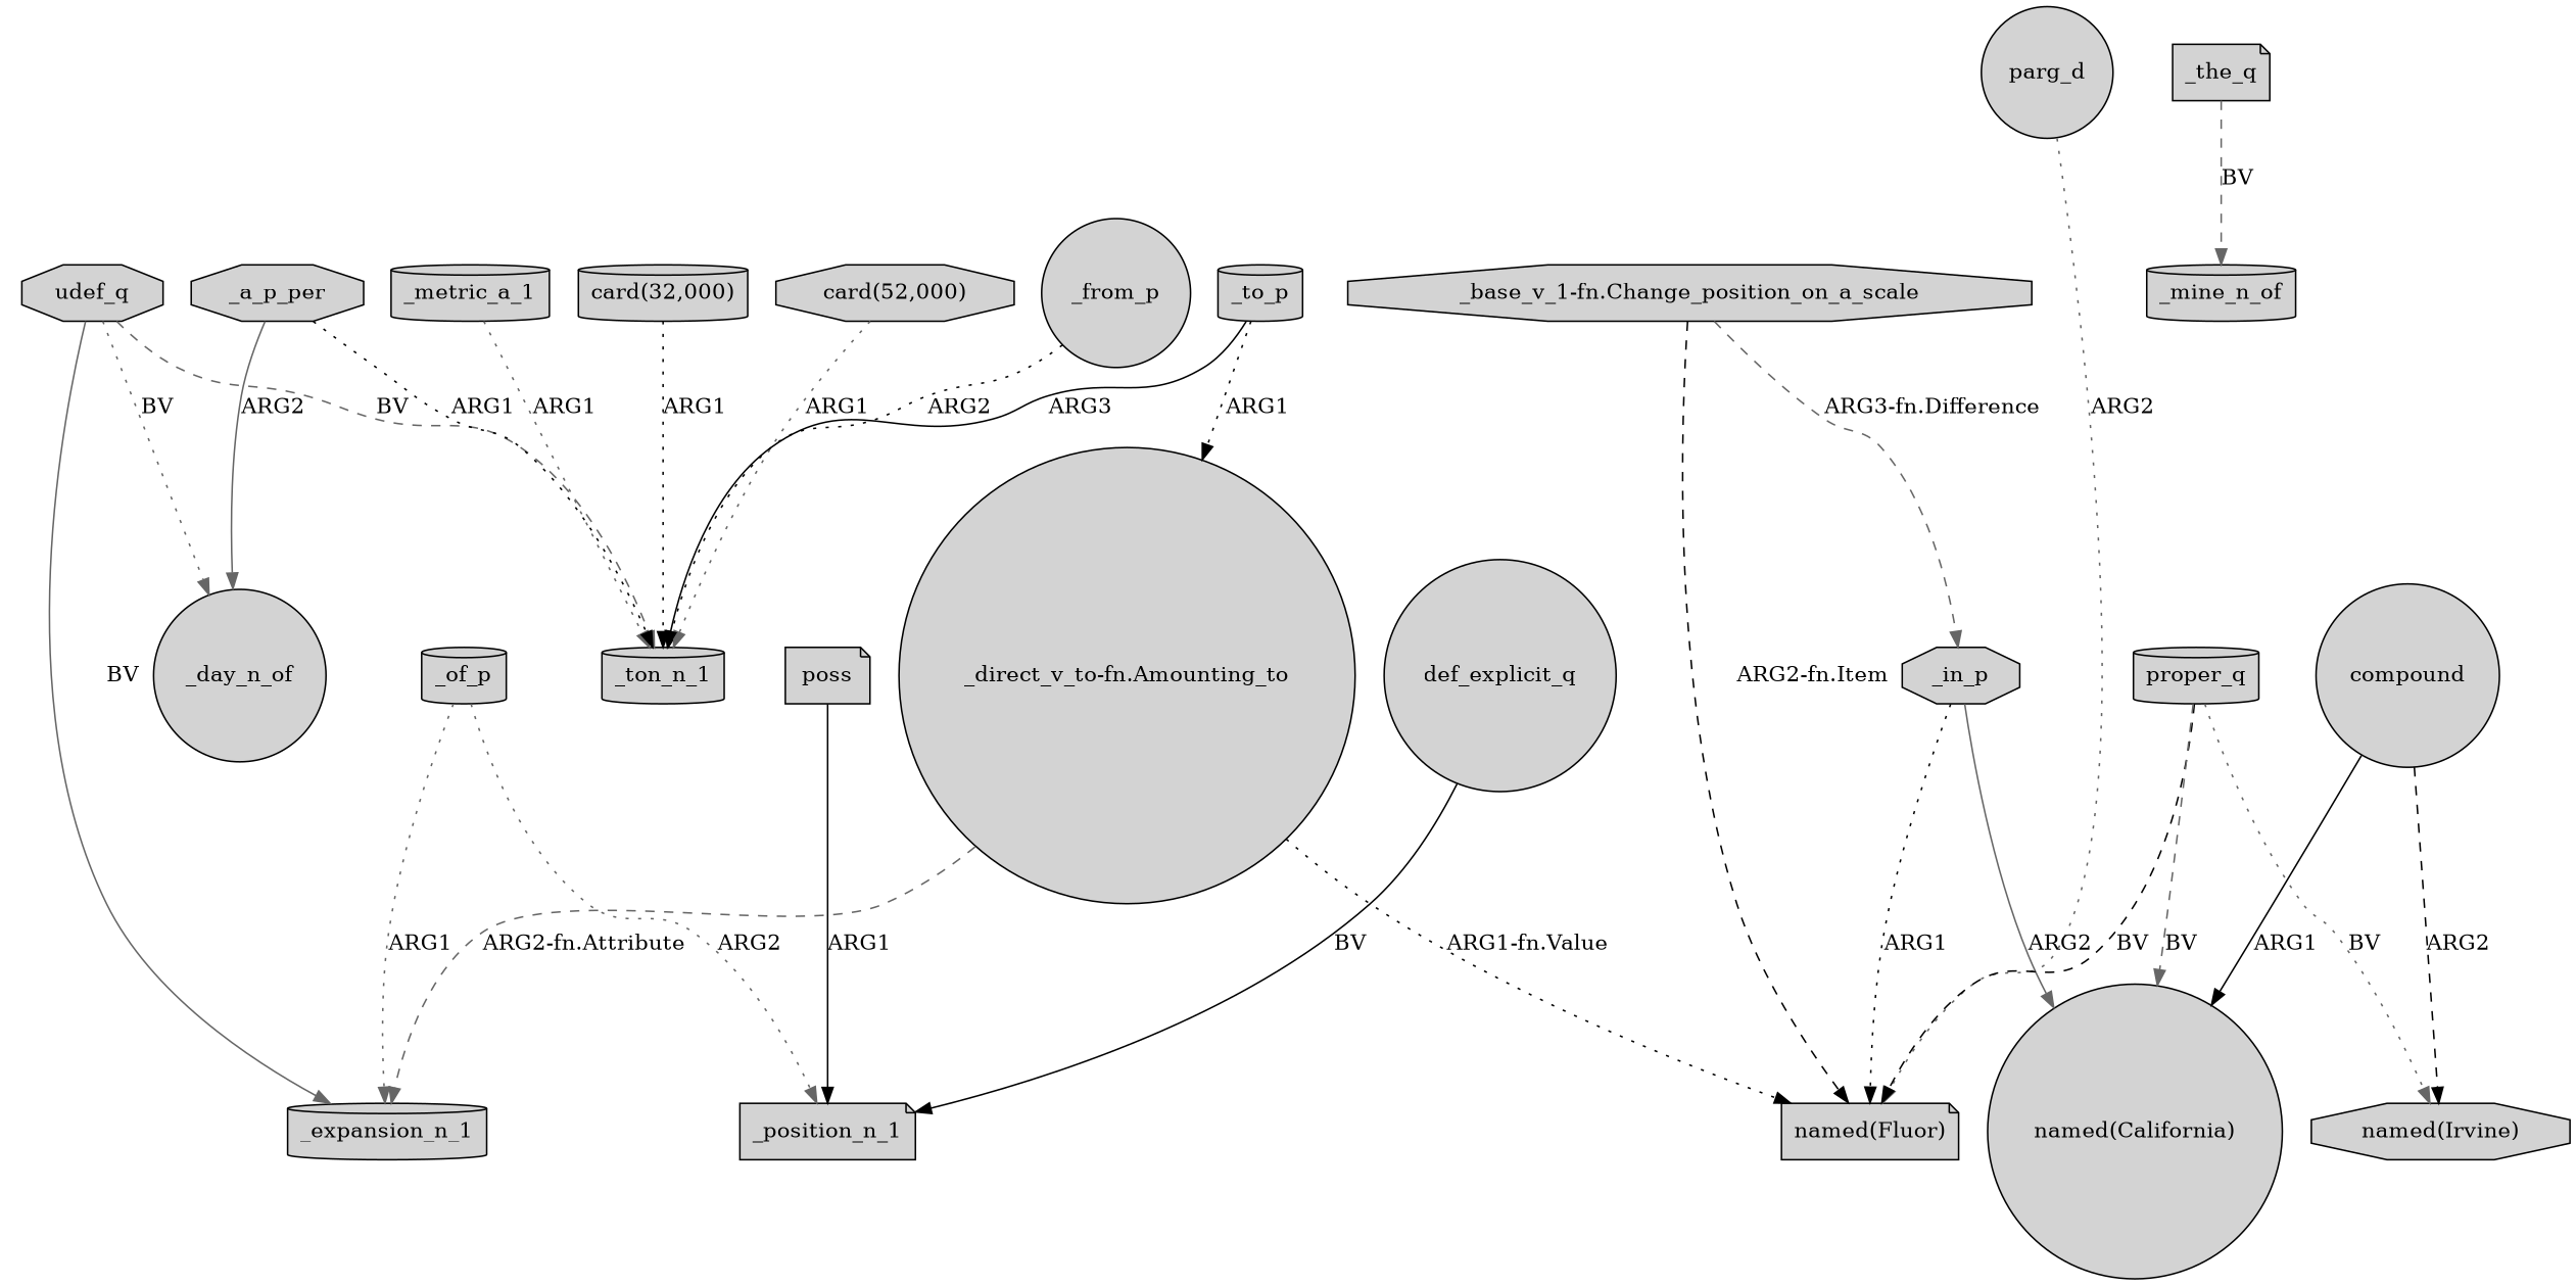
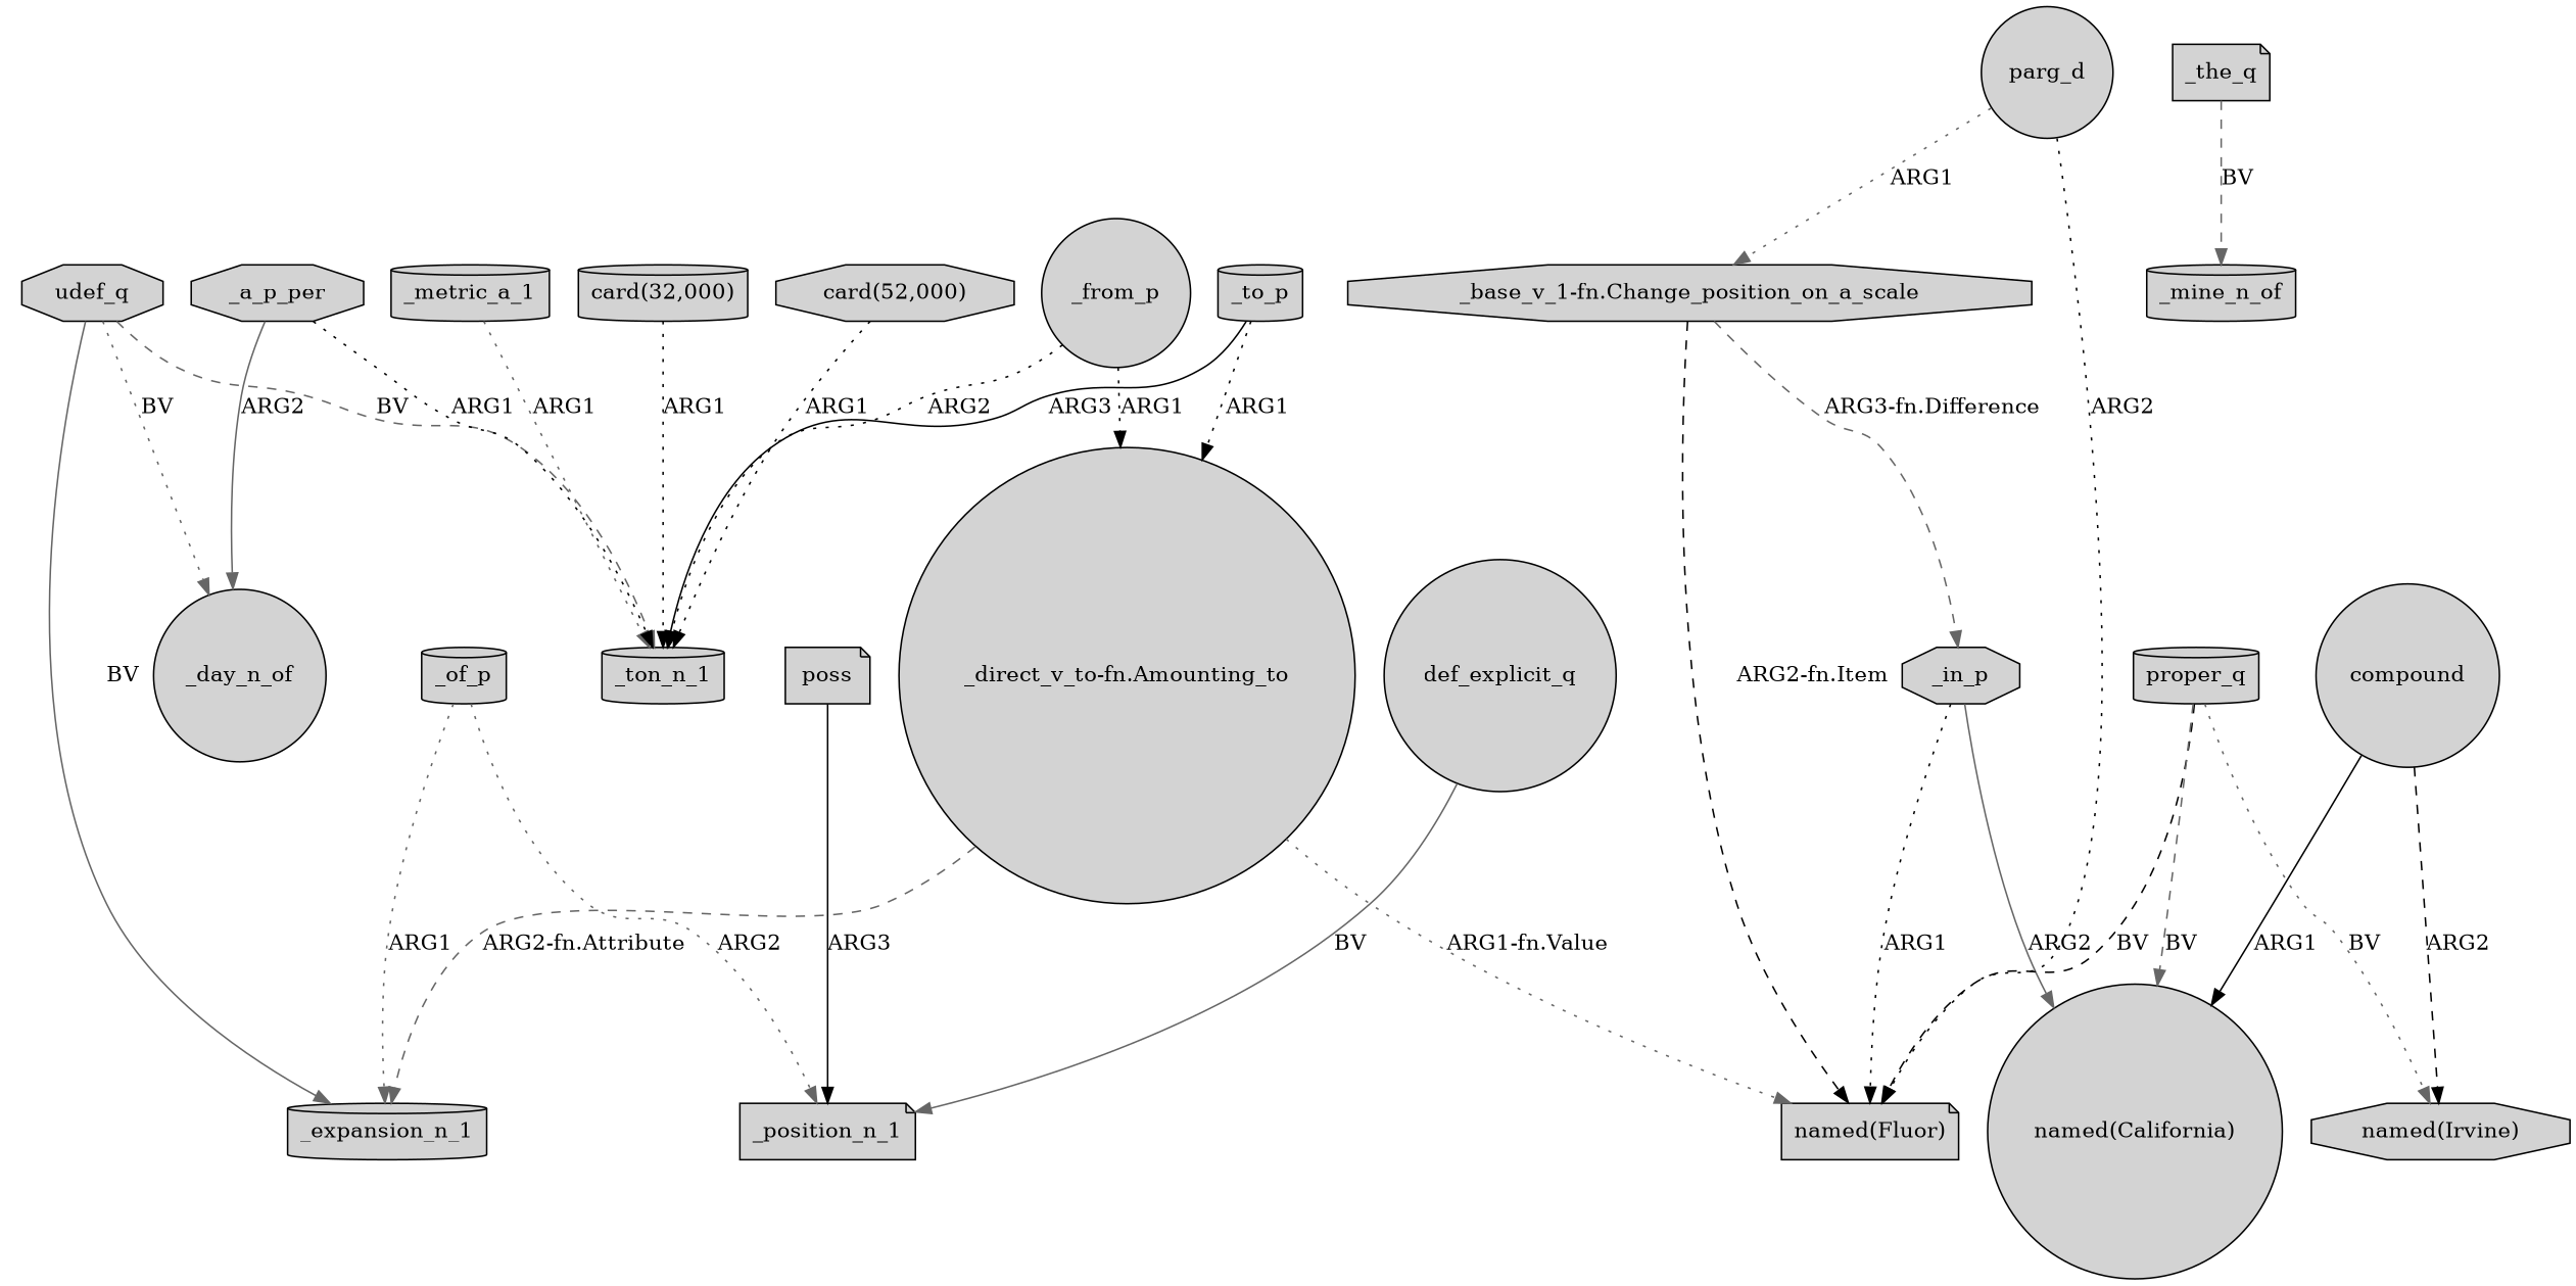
  digraph {
    node [shape=cylinder style=filled]
    edge [color=gray40 style=dotted]
    _metric_a_1
    _ton_n_1
    udef_q [shape=octagon]
    _expansion_n_1
    _day_n_of [shape=circle]
    _a_p_per [shape=octagon]
    parg_d [shape=circle]
    "_base_v_1-fn.Change_position_on_a_scale" [shape=octagon]
    "named(Fluor)" [shape=note]
    _in_p [shape=octagon]
    "named(California)" [shape=circle]
    _of_p
    n13 [label=_position_n_1 shape=note]
    _from_p [shape=circle]
    "_direct_v_to-fn.Amounting_to" [shape=circle]
    _the_q [shape=note]
    _mine_n_of
    poss [shape=note]
    "card(32,000)"
    "card(52,000)" [shape=octagon]
    proper_q
    "named(Irvine)" [shape=octagon]
    def_explicit_q [shape=circle]
    _to_p
    compound [shape=circle]
    _metric_a_1 -> _ton_n_1 [label=ARG1]
    udef_q -> _ton_n_1 [label=BV style=dashed]
    udef_q -> _expansion_n_1 [label=BV style=solid]
    udef_q -> _day_n_of [label=BV]
    _a_p_per -> _ton_n_1 [color=black label=ARG1]
    _a_p_per -> _day_n_of [label=ARG2 style=solid]
-   parg_d -> "named(Fluor)" [label=ARG2]
+   parg_d -> "_base_v_1-fn.Change_position_on_a_scale" [label=ARG1]
+   parg_d -> "named(Fluor)" [color=black label=ARG2]
    "_base_v_1-fn.Change_position_on_a_scale" -> "named(Fluor)" [color=black label="ARG2-fn.Item" style=dashed]
    "_base_v_1-fn.Change_position_on_a_scale" -> _in_p [label="ARG3-fn.Difference" style=dashed]
    _in_p -> "named(Fluor)" [color=black label=ARG1]
    _in_p -> "named(California)" [label=ARG2 style=solid]
    _of_p -> _expansion_n_1 [label=ARG1]
    _of_p -> n13 [label=ARG2]
    _from_p -> _ton_n_1 [color=black label=ARG2]
+   _from_p -> "_direct_v_to-fn.Amounting_to" [color=black label=ARG1]
    "_direct_v_to-fn.Amounting_to" -> _expansion_n_1 [label="ARG2-fn.Attribute" style=dashed]
-   "_direct_v_to-fn.Amounting_to" -> "named(Fluor)" [color=black label="ARG1-fn.Value"]
+   "_direct_v_to-fn.Amounting_to" -> "named(Fluor)" [label="ARG1-fn.Value"]
    _the_q -> _mine_n_of [label=BV style=dashed]
-   poss -> n13 [color=black label=ARG1 style=solid]
+   poss -> n13 [color=black label=ARG3 style=solid]
    "card(32,000)" -> _ton_n_1 [color=black label=ARG1]
-   "card(52,000)" -> _ton_n_1 [label=ARG1]
+   "card(52,000)" -> _ton_n_1 [color=black label=ARG1]
    proper_q -> "named(Fluor)" [color=black label=BV style=dashed]
    proper_q -> "named(California)" [label=BV style=dashed]
    proper_q -> "named(Irvine)" [label=BV]
-   def_explicit_q -> n13 [color=black label=BV style=solid]
+   def_explicit_q -> n13 [label=BV style=solid]
    _to_p -> _ton_n_1 [color=black label=ARG3 style=solid]
    _to_p -> "_direct_v_to-fn.Amounting_to" [color=black label=ARG1]
    compound -> "named(California)" [color=black label=ARG1 style=solid]
    compound -> "named(Irvine)" [color=black label=ARG2 style=dashed]
  }
